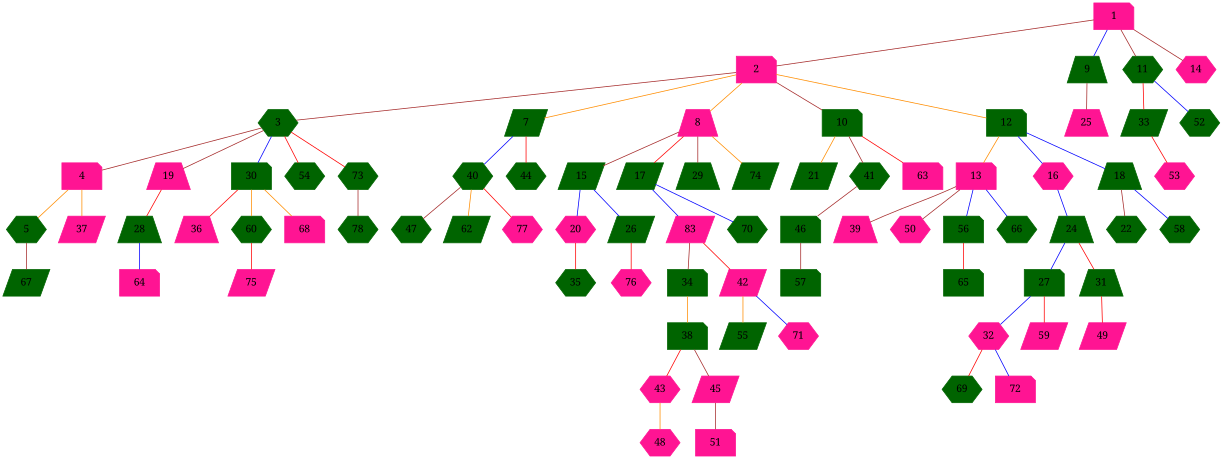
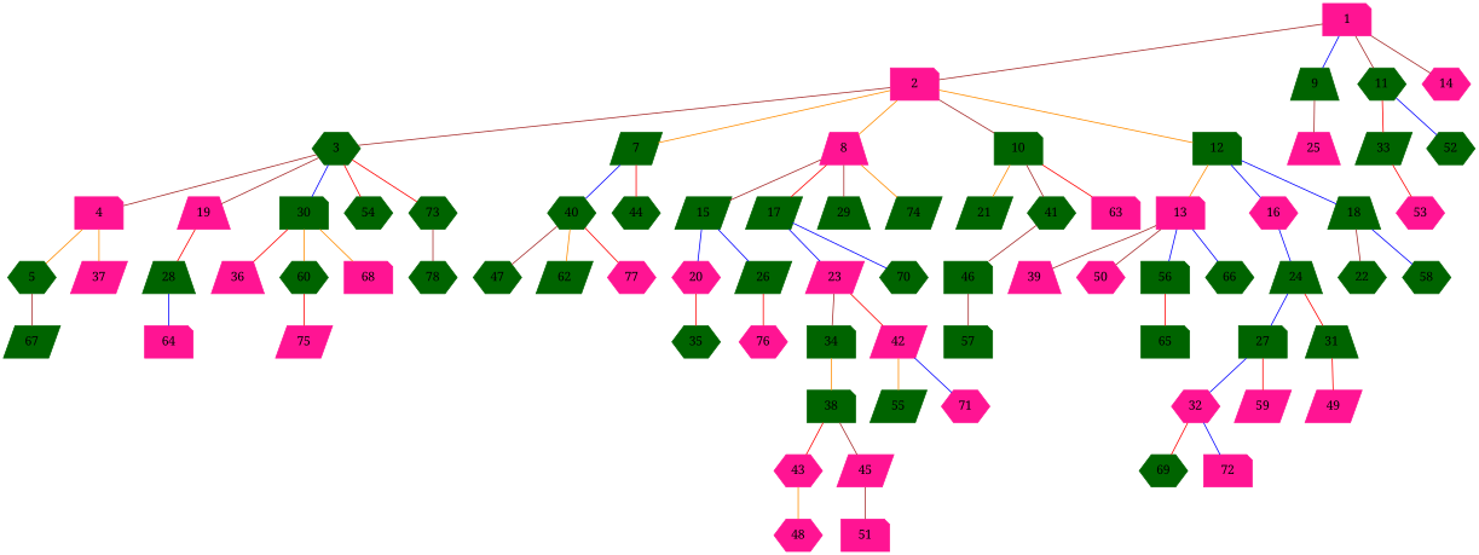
  graph {
    fontname="Noto Serif"
    node [color=darkgreen fontname="Noto Serif" shape=hexagon style=filled]
    edge [color=brown fontname="Noto Serif"]
    1 [color=deeppink shape=note]
    2 [color=deeppink shape=note]
    9 [shape=trapezium]
    11
    14 [color=deeppink]
    3
    7 [shape=parallelogram]
    8 [color=deeppink shape=trapezium]
    10 [shape=note]
    12 [shape=note]
    25 [color=deeppink shape=trapezium]
    33 [shape=parallelogram]
    52
    4 [color=deeppink shape=note]
    19 [color=deeppink shape=trapezium]
    30 [shape=note]
    54
    73
    40
    44
    15 [shape=parallelogram]
    17 [shape=parallelogram]
    29 [shape=trapezium]
    74 [shape=parallelogram]
    21 [shape=parallelogram]
    41
    63 [color=deeppink shape=note]
    13 [color=deeppink shape=note]
    16 [color=deeppink]
    18 [shape=trapezium]
    5
    37 [color=deeppink shape=parallelogram]
    28 [shape=trapezium]
    36 [color=deeppink shape=trapezium]
    60
    68 [color=deeppink shape=note]
    78
    67 [shape=parallelogram]
    47
    62 [shape=parallelogram]
    77 [color=deeppink]
    20 [color=deeppink]
    26 [shape=parallelogram]
-   23 [color=deeppink shape=parallelogram label=83]
+   23 [color=deeppink shape=parallelogram]
    70
    46 [shape=note]
    53 [color=deeppink]
    39 [color=deeppink shape=trapezium]
    50 [color=deeppink]
    56 [shape=note]
    66
    24 [shape=trapezium]
    22
    58
    65 [shape=note]
    35
    76 [color=deeppink]
    27 [shape=note]
    31 [shape=trapezium]
    34 [shape=note]
    42 [color=deeppink shape=parallelogram]
    64 [color=deeppink shape=note]
    38 [shape=note]
    55 [shape=parallelogram]
    71 [color=deeppink]
    32 [color=deeppink]
    59 [color=deeppink shape=parallelogram]
    49 [color=deeppink shape=parallelogram]
    69
    72 [color=deeppink shape=note]
    75 [color=deeppink shape=parallelogram]
    43 [color=deeppink]
    45 [color=deeppink shape=parallelogram]
    48 [color=deeppink]
    51 [color=deeppink shape=note]
    57 [shape=note]
    1 -- 2
    1 -- 9 [color=blue]
    1 -- 11
    1 -- 14
    2 -- 3
    2 -- 7 [color=darkorange]
    2 -- 8 [color=darkorange]
    2 -- 10
    2 -- 12 [color=darkorange]
    9 -- 25
    11 -- 33 [color=red]
    11 -- 52 [color=blue]
    3 -- 4
    3 -- 19
    3 -- 30 [color=blue]
    3 -- 54 [color=red]
    3 -- 73 [color=red]
    7 -- 40 [color=blue]
    7 -- 44 [color=red]
    8 -- 15
    8 -- 17 [color=red]
    8 -- 29
    8 -- 74 [color=darkorange]
    10 -- 21 [color=darkorange]
    10 -- 41
    10 -- 63 [color=red]
    12 -- 13 [color=darkorange]
    12 -- 16 [color=blue]
    12 -- 18 [color=blue]
    33 -- 53 [color=red]
    4 -- 5 [color=darkorange]
    4 -- 37 [color=darkorange]
    19 -- 28 [color=red]
    30 -- 36 [color=red]
    30 -- 60 [color=darkorange]
    30 -- 68 [color=darkorange]
    73 -- 78
    40 -- 47
    40 -- 62 [color=darkorange]
    40 -- 77 [color=red]
    15 -- 20 [color=blue]
    15 -- 26 [color=blue]
    17 -- 23 [color=blue]
    17 -- 70 [color=blue]
    41 -- 46
    13 -- 39
    13 -- 50
    13 -- 56 [color=blue]
    13 -- 66 [color=blue]
    16 -- 24 [color=blue]
    18 -- 22
    18 -- 58 [color=blue]
    5 -- 67
    28 -- 64 [color=blue]
    60 -- 75 [color=red]
    20 -- 35 [color=red]
    26 -- 76 [color=red]
    23 -- 34
    23 -- 42 [color=red]
    46 -- 57
    56 -- 65 [color=red]
    24 -- 27 [color=blue]
    24 -- 31 [color=red]
    27 -- 32 [color=blue]
    27 -- 59 [color=red]
    31 -- 49 [color=red]
    34 -- 38 [color=darkorange]
    42 -- 55 [color=darkorange]
    42 -- 71 [color=blue]
    38 -- 43 [color=red]
    38 -- 45
    32 -- 69 [color=red]
    32 -- 72 [color=blue]
    43 -- 48 [color=darkorange]
    45 -- 51
  }
